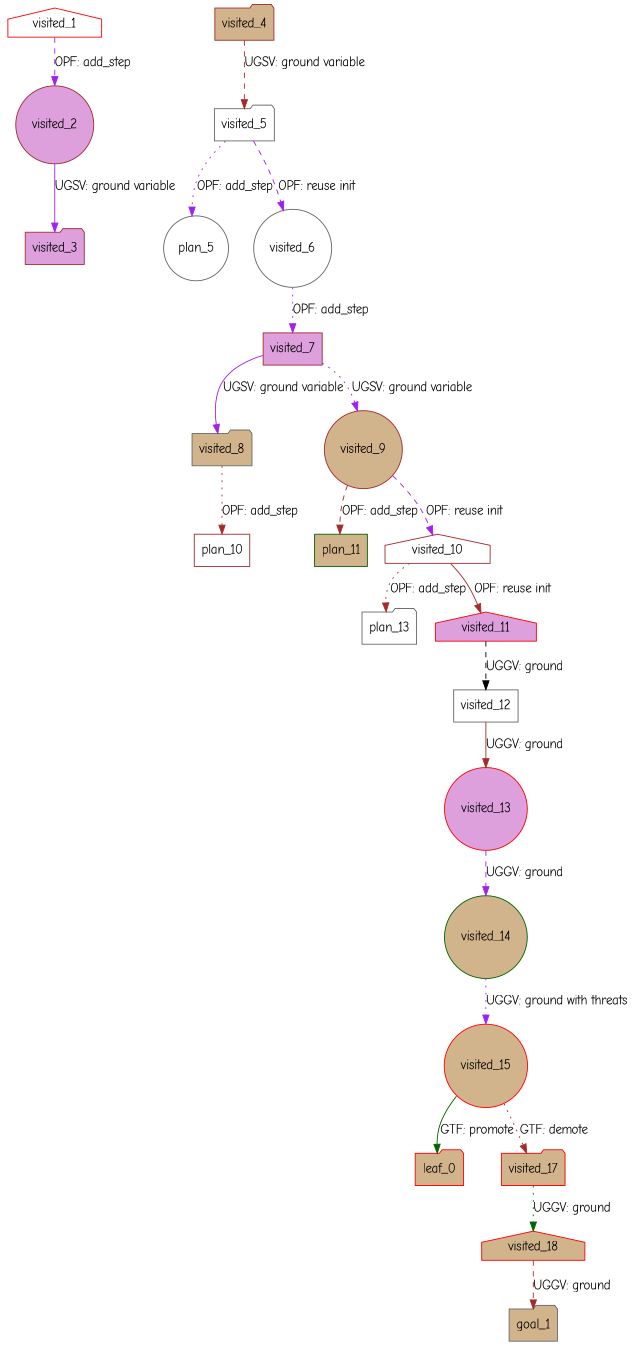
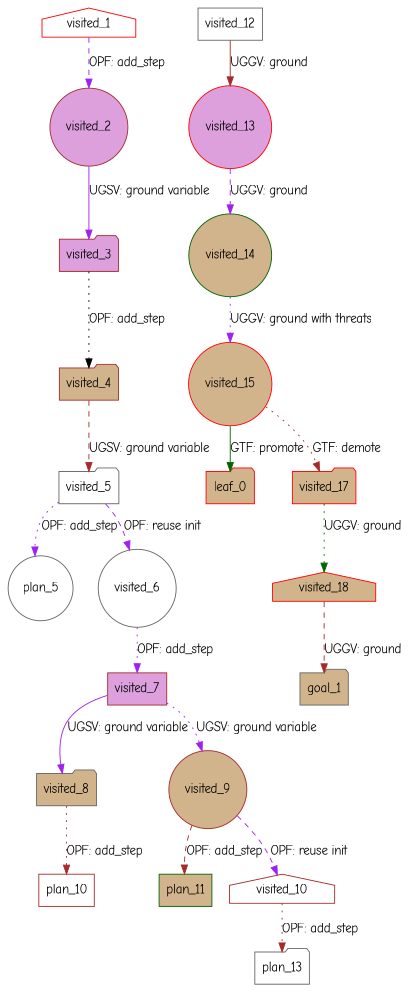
  digraph {
    fontname="Comic Neue"
    node [color=red fillcolor=tan fontname="Comic Neue" shape=folder style=filled]
    edge [color=purple fontname="Comic Neue" style=dotted]
    n1 [fillcolor=white label=visited_1 shape=house]
    n2 [color=brown fillcolor=plum label=visited_2 shape=circle]
    n3 [color=brown fillcolor=plum label=visited_3]
    n4 [color=brown label=visited_4]
    n5 [color=gray40 fillcolor=white label=visited_5]
    n6 [color=gray40 fillcolor=white label=plan_5 shape=circle]
    n7 [color=gray40 fillcolor=white label=visited_6 shape=circle]
    n8 [color=brown fillcolor=plum label=visited_7 shape=box]
    n9 [color=gray40 label=visited_8]
    n10 [color=brown label=visited_9 shape=circle]
    n11 [color=brown fillcolor=white label=plan_10 shape=box]
    n12 [color=darkgreen label=plan_11 shape=box]
    n13 [color=brown fillcolor=white label=visited_10 shape=house]
    n14 [color=gray40 fillcolor=white label=plan_13]
-   n15 [fillcolor=plum label=visited_11 shape=house]
    n16 [color=gray40 fillcolor=white label=visited_12 shape=box]
    n17 [fillcolor=plum label=visited_13 shape=circle]
    n18 [color=darkgreen label=visited_14 shape=circle]
    n19 [label=visited_15 shape=circle]
    n20 [label=leaf_0]
    n21 [label=visited_17]
    n22 [label=visited_18 shape=house]
    n23 [color=gray40 label=goal_1]
    n1 -> n2 [label="OPF: add_step" style=dashed]
    n2 -> n3 [label="UGSV: ground variable" style=solid]
+   n3 -> n4 [color=black label="OPF: add_step"]
    n4 -> n5 [color=brown label="UGSV: ground variable" style=dashed]
    n5 -> n6 [label="OPF: add_step"]
    n5 -> n7 [label="OPF: reuse init" style=dashed]
    n7 -> n8 [label="OPF: add_step"]
    n8 -> n9 [label="UGSV: ground variable" style=solid]
    n8 -> n10 [label="UGSV: ground variable"]
    n9 -> n11 [color=brown label="OPF: add_step"]
    n10 -> n12 [color=brown label="OPF: add_step" style=dashed]
    n10 -> n13 [label="OPF: reuse init" style=dashed]
    n13 -> n14 [color=brown label="OPF: add_step"]
-   n13 -> n15 [color=brown label="OPF: reuse init" style=solid]
-   n15 -> n16 [color=black label="UGGV: ground" style=dashed]
    n16 -> n17 [color=brown label="UGGV: ground" style=solid]
    n17 -> n18 [label="UGGV: ground" style=dashed]
    n18 -> n19 [label="UGGV: ground with threats"]
    n19 -> n20 [color=darkgreen label="GTF: promote" style=solid]
    n19 -> n21 [color=brown label="GTF: demote"]
    n21 -> n22 [color=darkgreen label="UGGV: ground"]
    n22 -> n23 [color=brown label="UGGV: ground" style=dashed]
  }
